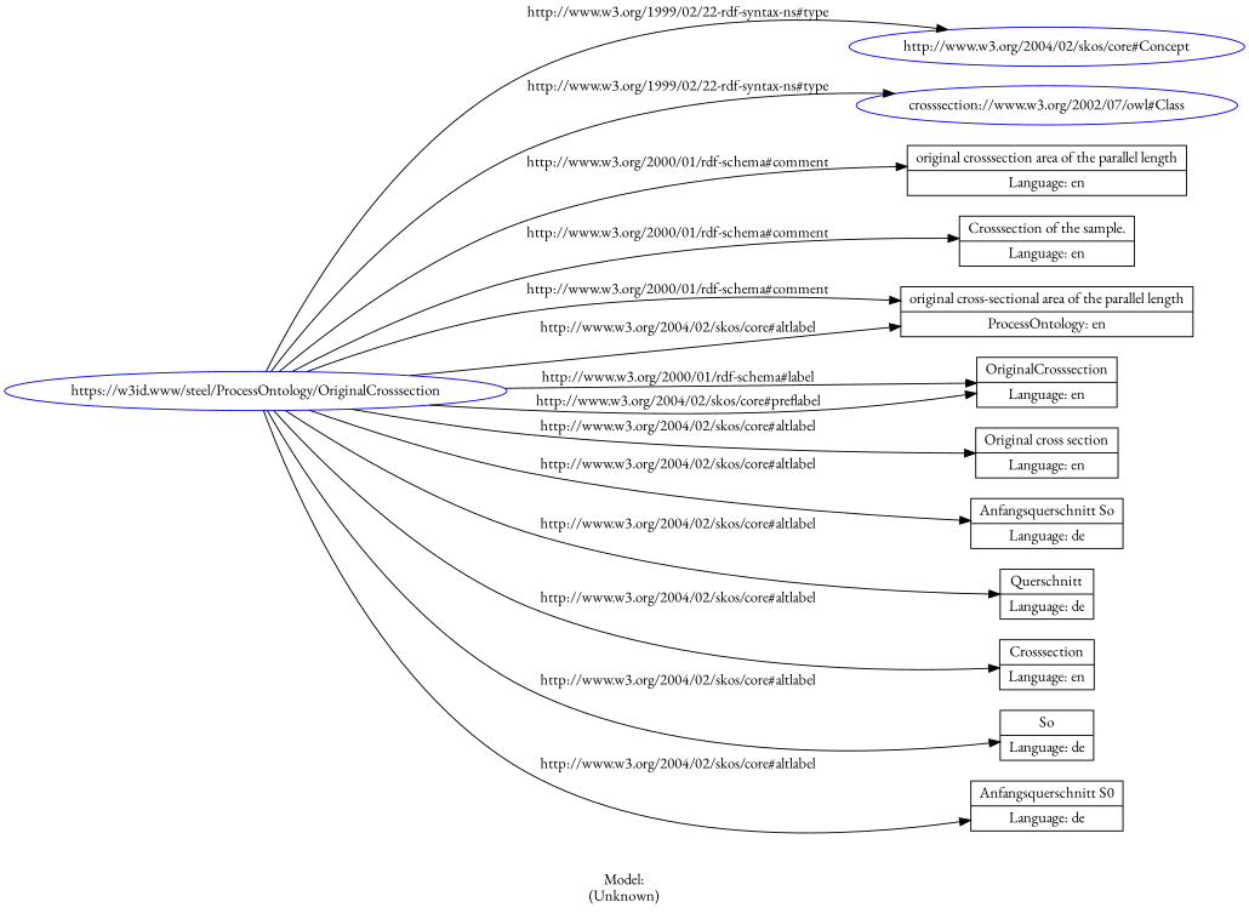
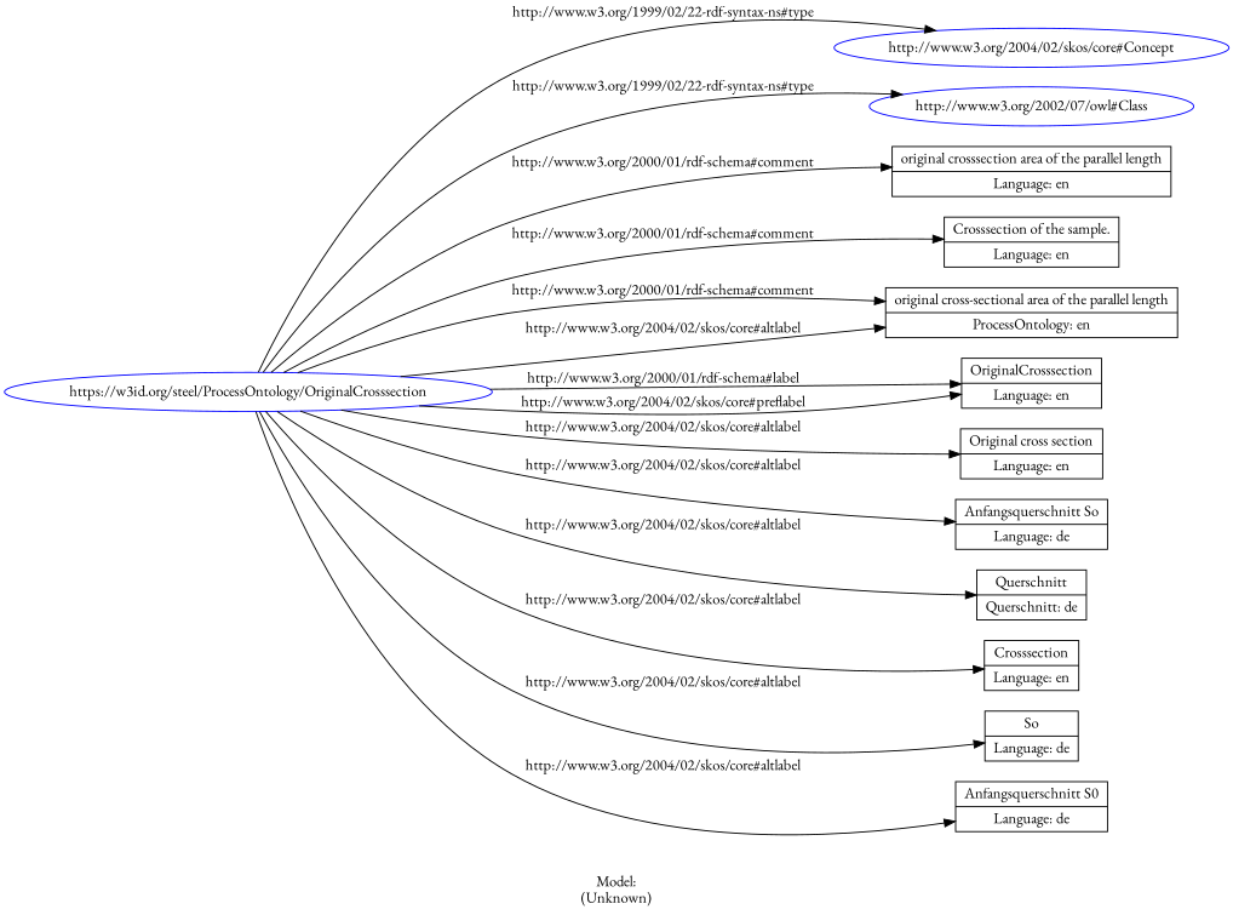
  digraph {
    fontname="EB Garamond"
    label="\n\nModel:\n(Unknown)"
    rankdir=LR
    node [fontname="EB Garamond" shape=record]
    edge [fontname="EB Garamond"]
-   n1 [color=blue label="https://w3id.www/steel/ProcessOntology/OriginalCrosssection" shape=ellipse]
+   n1 [color=blue label="https://w3id.org/steel/ProcessOntology/OriginalCrosssection" shape=ellipse]
    n2 [color=blue label="http://www.w3.org/2004/02/skos/core#Concept" shape=ellipse]
-   n3 [color=blue label="crosssection://www.w3.org/2002/07/owl#Class" shape=ellipse]
+   n3 [color=blue label="http://www.w3.org/2002/07/owl#Class" shape=ellipse]
    n4 [label="original crosssection area of the parallel length|Language: en"]
    n5 [label="Crosssection of the sample.|Language: en"]
    n6 [label="original cross-sectional area of the parallel length|ProcessOntology: en"]
    n7 [label="OriginalCrosssection|Language: en"]
    n8 [label="Original cross section|Language: en"]
    n9 [label="Anfangsquerschnitt So|Language: de"]
-   n10 [label="Querschnitt|Language: de"]
+   n10 [label="Querschnitt|Querschnitt: de"]
    n11 [label="Crosssection|Language: en"]
    n12 [label="So|Language: de"]
    n13 [label="Anfangsquerschnitt S0|Language: de"]
    n1 -> n2 [label="http://www.w3.org/1999/02/22-rdf-syntax-ns#type"]
    n1 -> n3 [label="http://www.w3.org/1999/02/22-rdf-syntax-ns#type"]
    n1 -> n4 [label="http://www.w3.org/2000/01/rdf-schema#comment"]
    n1 -> n5 [label="http://www.w3.org/2000/01/rdf-schema#comment"]
    n1 -> n6 [label="http://www.w3.org/2000/01/rdf-schema#comment"]
    n1 -> n6 [label="http://www.w3.org/2004/02/skos/core#altlabel"]
    n1 -> n7 [label="http://www.w3.org/2000/01/rdf-schema#label"]
    n1 -> n7 [label="http://www.w3.org/2004/02/skos/core#preflabel"]
    n1 -> n8 [label="http://www.w3.org/2004/02/skos/core#altlabel"]
    n1 -> n9 [label="http://www.w3.org/2004/02/skos/core#altlabel"]
    n1 -> n10 [label="http://www.w3.org/2004/02/skos/core#altlabel"]
    n1 -> n11 [label="http://www.w3.org/2004/02/skos/core#altlabel"]
    n1 -> n12 [label="http://www.w3.org/2004/02/skos/core#altlabel"]
    n1 -> n13 [label="http://www.w3.org/2004/02/skos/core#altlabel"]
  }
